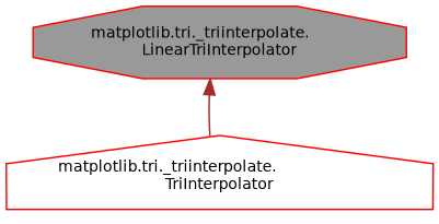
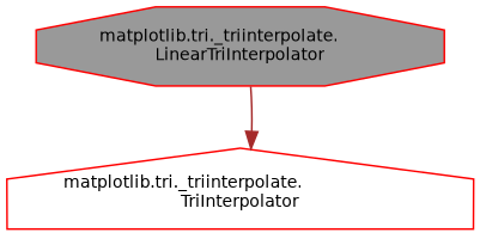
  digraph {
    node [color=red fontname=Helvetica fontsize=10 style=filled]
    n1 [fillcolor=grey60 fontcolor=black height=0.2 label="matplotlib.tri._triinterpolate.\lLinearTriInterpolator" shape=octagon width=0.4]
    n2 [fillcolor=white height=0.2 label="matplotlib.tri._triinterpolate.\lTriInterpolator" shape=house width=0.4]
-   n1 -> n2 [color=brown dir=back fontname=Helvetica fontsize=10 labelfontname=Helvetica labelfontsize=10 style=solid]
+   n2 -> n1 [color=brown dir=back fontname=Helvetica fontsize=10 labelfontname=Helvetica labelfontsize=10 style=solid]
  }
